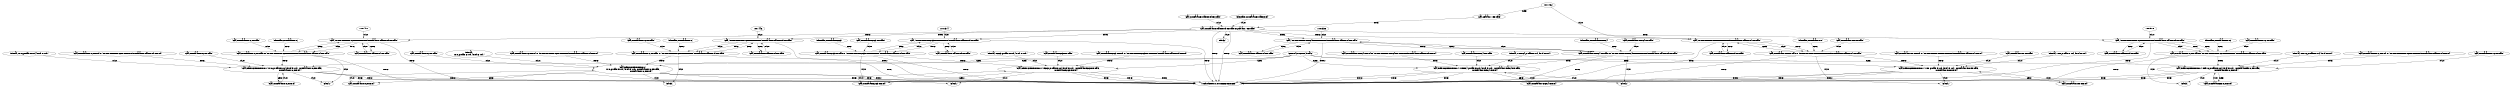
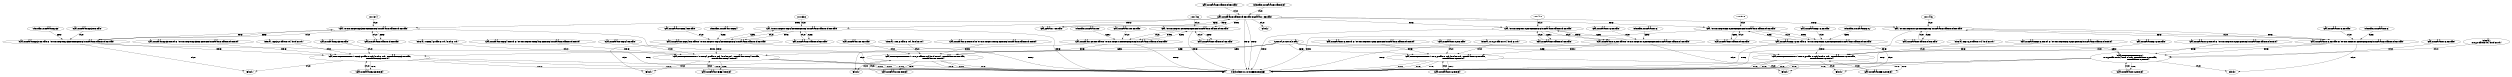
  digraph {
    n1 [label="(Call,m_sParamProfileLevel.eProfile = pParam->eProfile)"]
    n2 [label="(Call,(OMX_VIDEO_MPEG4PROFILETYPE)m_sParamProfileLevel.eProfile)"]
    n3 [label="(Call,(OMX_VIDEO_H263PROFILETYPE)m_sParamProfileLevel.eProfile)"]
    n4 [label="(Call,(OMX_VIDEO_AVCPROFILETYPE)m_sParamProfileLevel.eProfile)"]
    n5 [label="(Call,(OMX_VIDEO_AVCPROFILETYPE)m_sParamProfileLevel.eProfile)"]
    n6 [label="(Call,(OMX_VIDEO_VP8PROFILETYPE)m_sParamProfileLevel.eProfile)"]
    n7 [label="(Call,(OMX_VIDEO_HEVCPROFILETYPE)m_sParamProfileLevel.eProfile)"]
    n8 [label="(Block,)"]
    n9 [label="(MethodReturn,OMX_ERRORTYPE)"]
    n10 [label="(Call,pParam->eProfile)"]
    n11 [label="(Call,m_sParamMPEG4.eProfile = (OMX_VIDEO_MPEG4PROFILETYPE)m_sParamProfileLevel.eProfile)"]
    n12 [label="(Call,m_sParamProfileLevel.eProfile)"]
    n13 [label="(Call,m_sParamH263.eProfile = (OMX_VIDEO_H263PROFILETYPE)m_sParamProfileLevel.eProfile)"]
    n14 [label="(Call,m_sParamProfileLevel.eProfile)"]
    n15 [label="(Call,m_sParamAVC.eProfile = (OMX_VIDEO_AVCPROFILETYPE)m_sParamProfileLevel.eProfile)"]
    n16 [label="(Call,m_sParamProfileLevel.eProfile)"]
    n17 [label="(Call,m_sParamAVC.eProfile = (OMX_VIDEO_AVCPROFILETYPE)m_sParamProfileLevel.eProfile)"]
    n18 [label="(Call,m_sParamProfileLevel.eProfile)"]
    n19 [label="(Call,m_sParamVP8.eProfile = (OMX_VIDEO_VP8PROFILETYPE)m_sParamProfileLevel.eProfile)"]
    n20 [label="(Call,m_sParamProfileLevel.eProfile)"]
    n21 [label="(Call,m_sParamHEVC.eProfile = (OMX_VIDEO_HEVCPROFILETYPE)m_sParamProfileLevel.eProfile)"]
    n22 [label="(Call,m_sParamProfileLevel.eProfile)"]
    n23 [label="(Call,DEBUG_PRINT_LOW(\"MPEG4 profile = %d, level = %d\", m_sParamMPEG4.eProfile,\n                            m_sParamMPEG4.eLevel))"]
    n24 [label="(Block,)"]
    n25 [label="(Call,m_sParamMPEG4.eLevel)"]
    n26 [label="(Call,DEBUG_PRINT_LOW(\"H263 profile = %d, level = %d\", m_sParamH263.eProfile,\n                            m_sParamH263.eLevel))"]
    n27 [label="(Block,)"]
    n28 [label="(Call,m_sParamH263.eLevel)"]
    n29 [label="(Call,DEBUG_PRINT_LOW(\"AVC profile = %d, level = %d\", m_sParamAVC.eProfile,\n                            m_sParamAVC.eLevel))"]
    n30 [label="(Block,)"]
    n31 [label="(Call,m_sParamAVC.eLevel)"]
    n32 [label="(Call,DEBUG_PRINT_LOW(\"\n AVC profile = %d, level = %d\", m_sParamAVC.eProfile,\n                            m_sParamAVC.eLevel))"]
    n33 [label="(Block,)"]
    n34 [label="(Call,m_sParamAVC.eLevel)"]
    n35 [label="(Call,DEBUG_PRINT_LOW(\"VP8 profile = %d, level = %d\", m_sParamVP8.eProfile,\n                            m_sParamVP8.eLevel))"]
    n36 [label="(Block,)"]
    n37 [label="(Call,m_sParamVP8.eLevel)"]
    n38 [label="(Call,DEBUG_PRINT_LOW(\"HEVC profile = %d, level = %d\", m_sParamHEVC.eProfile,\n                            m_sParamHEVC.eLevel))"]
    n39 [label="(Block,)"]
    n40 [label="(Call,m_sParamHEVC.eLevel)"]
    n41 [label="(Call,m_sParamHEVC.eProfile)"]
    n42 [label="(Call,m_sParamHEVC.eProfile)"]
    n43 [label="(Call,m_sParamAVC.eLevel = (OMX_VIDEO_AVCLEVELTYPE)m_sParamProfileLevel.eLevel)"]
    n44 [label="(Call,m_sParamMPEG4.eProfile)"]
    n45 [label="(Identifier,m_sParamH263)"]
    n46 [label="(Identifier,m_sParamHEVC)"]
    n47 [label="(Call,m_sParamProfileLevel.eProfile)"]
    n48 [label="(Call,m_sParamH263.eProfile)"]
    n49 [label="(Call,m_sParamAVC.eProfile)"]
    n50 [label="(Identifier,m_sParamAVC)"]
    n51 [label="(Call,m_sParamH263.eLevel = (OMX_VIDEO_H263LEVELTYPE)m_sParamProfileLevel.eLevel)"]
    n52 [label="(Identifier,m_sParamMPEG4)"]
    n53 [label="(Call,m_sParamMPEG4.eProfile)"]
    n54 [label="(Call,m_sParamVP8.eProfile)"]
    n55 [label="(Literal,\"HEVC profile = %d, level = %d\")"]
    n56 [label="(Call,m_sParamAVC.eProfile)"]
    n57 [label="(ControlStructure,break;)"]
    n58 [label="(Call,m_sParamMPEG4.eLevel = (OMX_VIDEO_MPEG4LEVELTYPE)m_sParamProfileLevel.eLevel)"]
    n59 [label="(Call,m_sParamAVC.eProfile)"]
    n60 [label="(Literal,\"AVC profile = %d, level = %d\")"]
    n61 [label="(Call,m_sParamVP8.eProfile)"]
    n62 [label="(Call,m_sParamHEVC.eLevel = (OMX_VIDEO_HEVCLEVELTYPE)m_sParamProfileLevel.eLevel)"]
    n63 [label="(Literal,\"VP8 profile = %d, level = %d\")"]
    n64 [label="(Literal,\"H263 profile = %d, level = %d\")"]
    n65 [label="(Call,m_sParamVP8.eLevel = (OMX_VIDEO_VP8LEVELTYPE)m_sParamProfileLevel.eLevel)"]
    n66 [label="(Identifier,m_sParamProfileLevel)"]
    n67 [label="(Call,m_sParamAVC.eLevel = (OMX_VIDEO_AVCLEVELTYPE)m_sParamProfileLevel.eLevel)"]
    n68 [label="(Identifier,m_sParamAVC)"]
    n69 [label="(Identifier,m_sParamVP8)"]
    n70 [label="(Literal,\"MPEG4 profile = %d, level = %d\")"]
    n71 [label="(Call,m_sParamAVC.eProfile)"]
    n72 [label="(Literal,\"\n AVC profile = %d, level = %d\")"]
    n73 [label="(Call,m_sParamH263.eProfile)"]
    1001338
    1001374
    1001410
    1001446
    1001482
    1001518
    n1 -> n2 [label="DDG: "]
    n1 -> n3 [label="DDG: "]
    n1 -> n4 [label="DDG: "]
    n1 -> n5 [label="DDG: "]
    n1 -> n6 [label="DDG: "]
    n1 -> n7 [label="DDG: "]
    n1 -> n8 [label="AST: "]
    n1 -> n9 [label="DDG: "]
    n1 -> n9 [label="DDG: "]
-   1001482 -> n10 [label="CFG: "]
+   n1 -> n10 [label="CFG: "]
    n2 -> n9 [label="DDG: "]
    n2 -> n11 [label="AST: "]
    n2 -> n11 [label="DDG: "]
    n2 -> n12 [label="CFG: "]
    n3 -> n9 [label="DDG: "]
    n3 -> n13 [label="AST: "]
    n3 -> n13 [label="DDG: "]
    n3 -> n14 [label="CFG: "]
    n4 -> n9 [label="DDG: "]
    n4 -> n15 [label="AST: "]
    n4 -> n15 [label="DDG: "]
    n4 -> n16 [label="CFG: "]
    n5 -> n9 [label="DDG: "]
    n5 -> n17 [label="AST: "]
    n5 -> n17 [label="DDG: "]
    n5 -> n18 [label="CFG: "]
    n6 -> n9 [label="DDG: "]
    n6 -> n19 [label="AST: "]
    n6 -> n19 [label="DDG: "]
    n6 -> n20 [label="CFG: "]
    n7 -> n9 [label="DDG: "]
    n7 -> n21 [label="AST: "]
    n7 -> n21 [label="DDG: "]
    n7 -> n22 [label="CFG: "]
    n10 -> n1 [label="DDG: "]
    n11 -> n2 [label="CFG: "]
    n11 -> n9 [label="DDG: "]
    n11 -> n23 [label="DDG: "]
    n11 -> n24 [label="AST: "]
    n12 -> n2 [label="AST: "]
    n13 -> n3 [label="CFG: "]
    n13 -> n9 [label="DDG: "]
    n13 -> n26 [label="DDG: "]
    n13 -> n27 [label="AST: "]
    n14 -> n3 [label="AST: "]
    n15 -> n4 [label="CFG: "]
    n15 -> n9 [label="DDG: "]
    n15 -> n29 [label="DDG: "]
    n15 -> n30 [label="AST: "]
    n16 -> n4 [label="AST: "]
    n17 -> n5 [label="CFG: "]
    n17 -> n9 [label="DDG: "]
    n17 -> n32 [label="DDG: "]
    n17 -> n33 [label="AST: "]
    n18 -> n5 [label="AST: "]
    n19 -> n6 [label="CFG: "]
    n19 -> n9 [label="DDG: "]
    n19 -> n35 [label="DDG: "]
    n19 -> n36 [label="AST: "]
    n20 -> n6 [label="AST: "]
    n21 -> n7 [label="CFG: "]
    n21 -> n9 [label="DDG: "]
    n21 -> n38 [label="DDG: "]
    n21 -> n39 [label="AST: "]
    n22 -> n7 [label="AST: "]
    n23 -> n9 [label="DDG: "]
    n23 -> n9 [label="DDG: "]
    n23 -> n9 [label="DDG: "]
    n23 -> n24 [label="AST: "]
    n23 -> n25 [label="CFG: "]
    n25 -> n23 [label="AST: "]
    n26 -> n9 [label="DDG: "]
    n26 -> n9 [label="DDG: "]
    n26 -> n9 [label="DDG: "]
    n26 -> n27 [label="AST: "]
    n26 -> n28 [label="CFG: "]
    n28 -> n26 [label="AST: "]
    n29 -> n9 [label="DDG: "]
    n29 -> n9 [label="DDG: "]
    n29 -> n9 [label="DDG: "]
    n29 -> n30 [label="AST: "]
    n29 -> n31 [label="CFG: "]
    n31 -> n29 [label="AST: "]
    n32 -> n9 [label="DDG: "]
    n32 -> n9 [label="DDG: "]
    n32 -> n9 [label="DDG: "]
    n32 -> n33 [label="AST: "]
    n32 -> n34 [label="CFG: "]
    n34 -> n32 [label="AST: "]
    n35 -> n9 [label="DDG: "]
    n35 -> n9 [label="DDG: "]
    n35 -> n9 [label="DDG: "]
    n35 -> n36 [label="AST: "]
    n35 -> n37 [label="CFG: "]
    n37 -> n35 [label="AST: "]
    n38 -> n9 [label="DDG: "]
    n38 -> n9 [label="DDG: "]
    n38 -> n9 [label="DDG: "]
    n38 -> n39 [label="AST: "]
    n38 -> n40 [label="CFG: "]
    n40 -> n38 [label="AST: "]
    n41 -> n21 [label="AST: "]
    n42 -> n38 [label="AST: "]
    n43 -> n32 [label="DDG: "]
    n44 -> n23 [label="AST: "]
    n45 -> n13 [label="CFG: "]
    n46 -> n21 [label="CFG: "]
    n47 -> n1 [label="AST: "]
    n48 -> n13 [label="AST: "]
    n49 -> n17 [label="AST: "]
    n50 -> n15 [label="CFG: "]
    n51 -> n26 [label="DDG: "]
    n52 -> n11 [label="CFG: "]
    n53 -> n11 [label="AST: "]
    n54 -> n35 [label="AST: "]
    n55 -> n38 [label="AST: "]
    n56 -> n32 [label="AST: "]
    n57 -> n23 [label="CFG: "]
    n57 -> n26 [label="CFG: "]
    n57 -> n29 [label="CFG: "]
    n57 -> n32 [label="CFG: "]
    n57 -> n35 [label="CFG: "]
    n57 -> n38 [label="CFG: "]
    n58 -> n23 [label="DDG: "]
    n59 -> n15 [label="AST: "]
    n60 -> n29 [label="AST: "]
    n61 -> n19 [label="AST: "]
    n62 -> n38 [label="DDG: "]
    n63 -> n35 [label="AST: "]
    n64 -> n26 [label="AST: "]
    n65 -> n35 [label="DDG: "]
    n66 -> n1 [label="AST: "]
    n67 -> n29 [label="DDG: "]
    n68 -> n17 [label="CFG: "]
    n69 -> n19 [label="CFG: "]
    n70 -> n23 [label="AST: "]
    n71 -> n29 [label="AST: "]
    n72 -> n32 [label="AST: "]
    n73 -> n26 [label="AST: "]
    1001338 -> n2 [label="AST: "]
    1001374 -> n3 [label="AST: "]
    1001410 -> n4 [label="AST: "]
    1001446 -> n5 [label="AST: "]
    1001482 -> n6 [label="AST: "]
    1001518 -> n7 [label="AST: "]
  }
